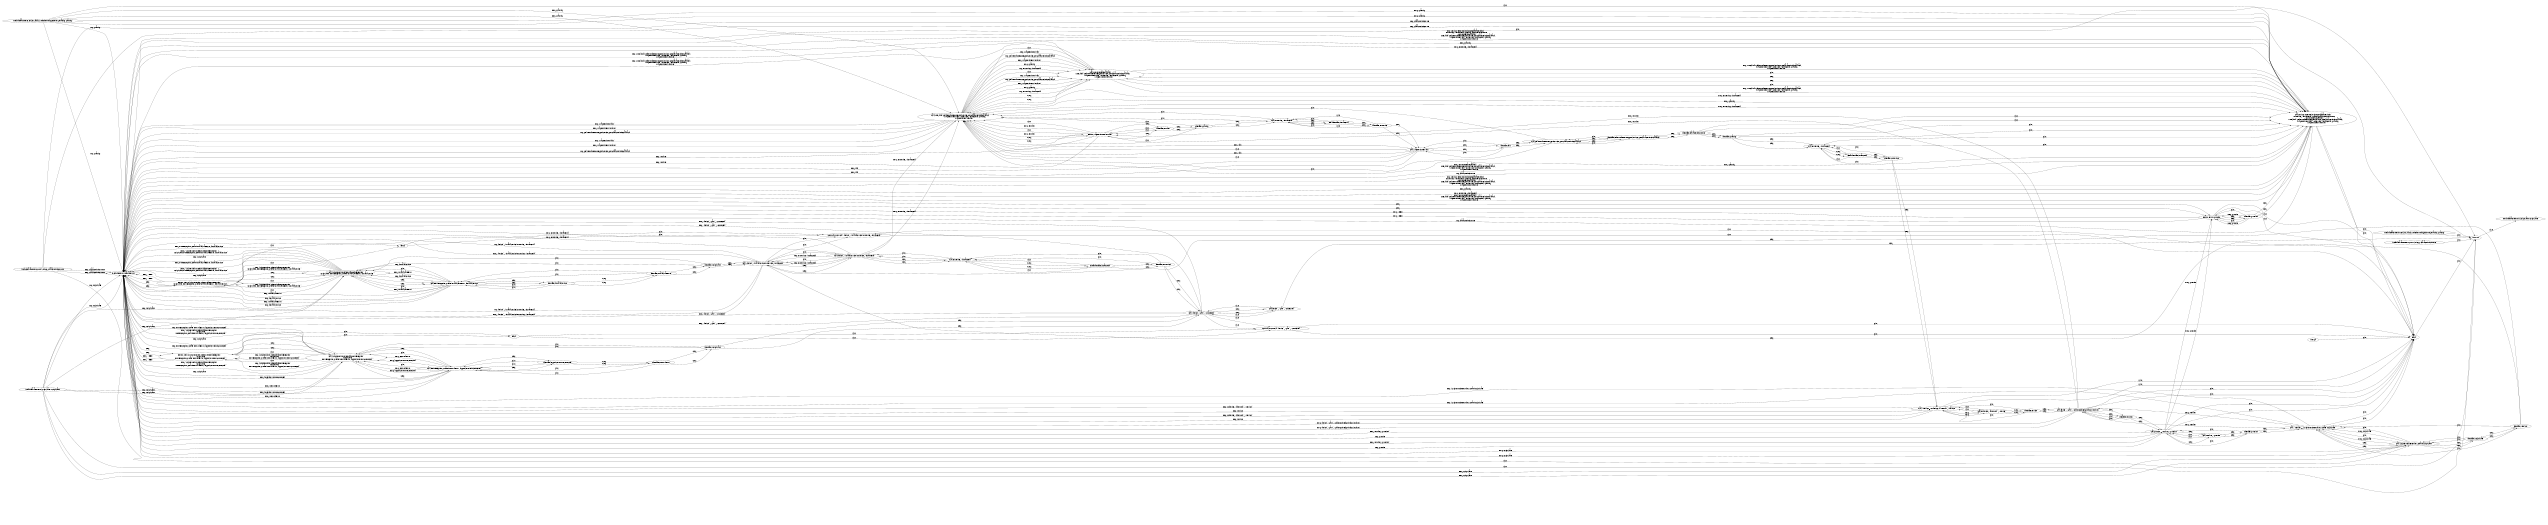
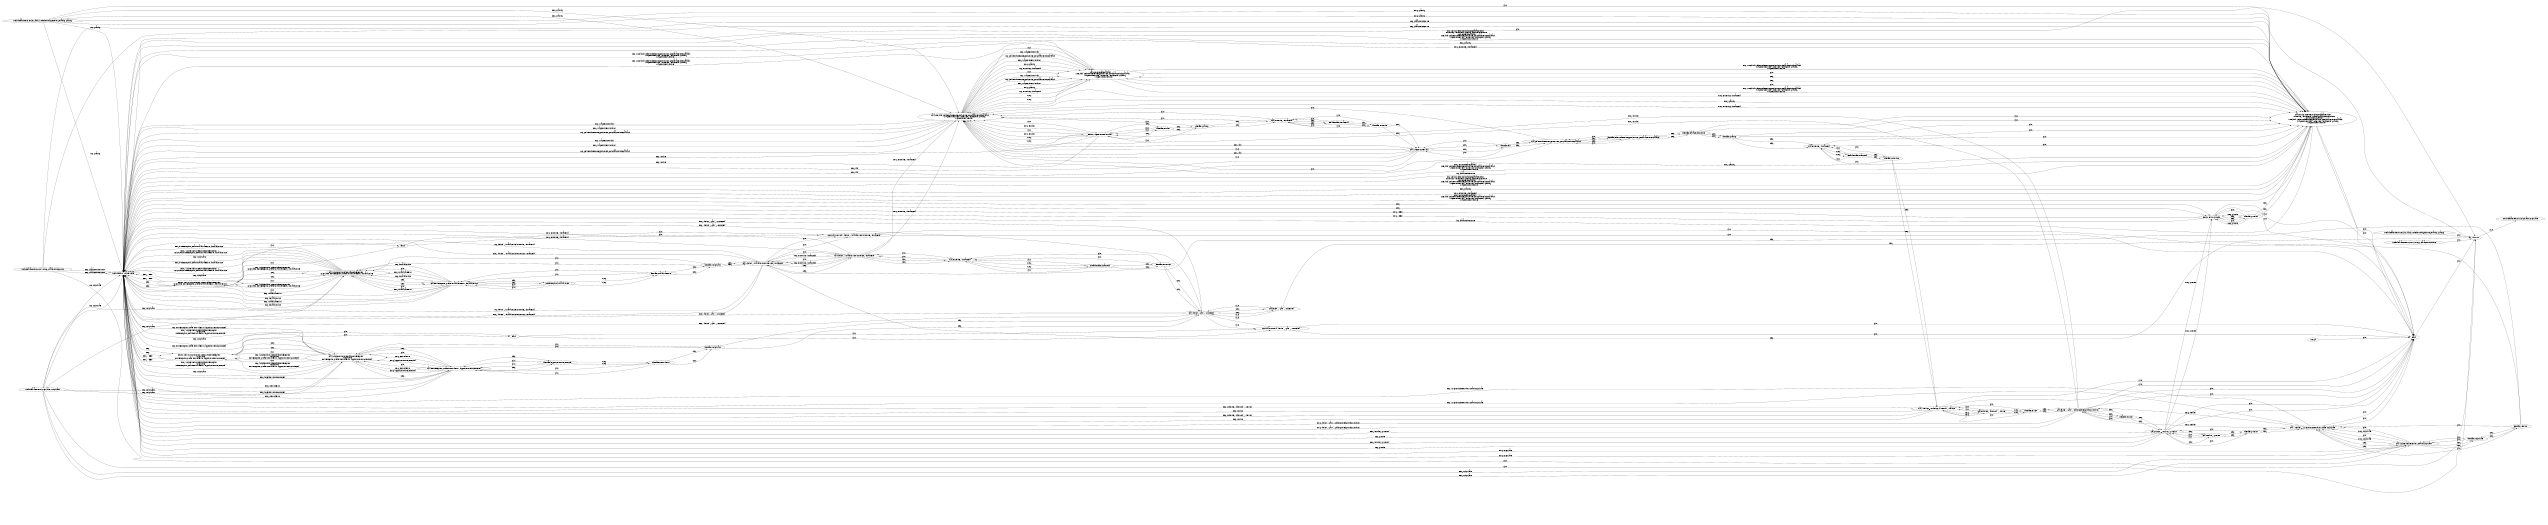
  digraph {
    rankdir=LR
-   n1 [label="(MethodReturn,MethodReturn)"]
+   n1 [label="(MethodReturn,ScriptPromise)"]
    n2 [label="(Return,return ScriptPromise::rejectWithDOMException(\n        scriptState, DOMException::create(InvalidStateError, kInvalidService));)"]
    n3 [label="(Return,return promise;)"]
    n4 [label="(Return,return ScriptPromise::rejectWithDOMException(\n        scriptState,\n        DOMException::create(NetworkError, kGATTServerNotConnected));)"]
    1000100
    n6 [label="(Block,)"]
    n7 [label="(Call,ScriptPromise::rejectWithDOMException(\n        scriptState, DOMException::create(InvalidStateError, kInvalidService)))"]
    n8 [label="(Block,)"]
    n9 [label="(Identifier,promise)"]
    n10 [label="(Call,ScriptPromise::rejectWithDOMException(\n        scriptState,\n        DOMException::create(NetworkError, kGATTServerNotConnected)))"]
    n11 [label="(Block,)"]
    n12 [label="(MethodParameterOut,ScriptState* scriptState)"]
    n13 [label="(ControlStructure,if (!device()->isValidService(m_service->instance_id)))"]
    n14 [label="(Call,m_service->instance_id)"]
    n15 [label="(FieldIdentifier,instance_id)"]
    n16 [label="(Call,device()->isValidService(m_service->instance_id))"]
    n17 [label="(Identifier,m_service)"]
    n18 [label="(Call,!device()->isValidService(m_service->instance_id))"]
    n19 [label="(Call,WTF::bind(&BluetoothRemoteGATTService::GetCharacteristicsCallback,\n                     wrapPersistent(this), m_service->instance_id, quantity,\n                    wrapPersistent(resolver)))"]
    n20 [label="(Call,!device()->gatt()->connected())"]
    n21 [label="(ControlStructure,if (!device()->gatt()->connected()))"]
    n22 [label="(Call,device()->gatt()->connected())"]
    n23 [label="(Return,wrapPersistent(resolver))"]
    n24 [label="(Call,service->RemoteServiceGetCharacteristics(\n      m_service->instance_id, quantity, characteristicsUUID,\n       convertToBaseCallback(\n           WTF::bind(&BluetoothRemoteGATTService::GetCharacteristicsCallback,\n                     wrapPersistent(this), m_service->instance_id, quantity,\n                    wrapPersistent(resolver)))))"]
    n25 [label="(Call,convertToBaseCallback(\n           WTF::bind(&BluetoothRemoteGATTService::GetCharacteristicsCallback,\n                     wrapPersistent(this), m_service->instance_id, quantity,\n                    wrapPersistent(resolver))))"]
    n26 [label="(Call,DOMException::create(InvalidStateError, kInvalidService))"]
-   n27 [label="(Identifier,kInvalidService)"]
+   n27 [label="(DOMException,kInvalidService)"]
    n28 [label="(Identifier,InvalidStateError)"]
    n29 [label="(Identifier,scriptState)"]
    n30 [label="(Call,* resolver = ScriptPromiseResolver::create(scriptState))"]
    n31 [label="(Call,ScriptPromiseResolver::create(scriptState))"]
    n32 [label="(Call,device()->gatt()->AddToActiveAlgorithms(resolver))"]
    n33 [label="(Identifier,scriptState)"]
    n34 [label="(Identifier,resolver)"]
    n35 [label="(Identifier,resolver)"]
    n36 [label="(Call,promise = resolver->promise())"]
    n37 [label="(Call,resolver->promise())"]
    n38 [label="(Identifier,promise)"]
    n39 [label="(Identifier,resolver)"]
    n40 [label="(MethodParameterIn,ScriptState* scriptState)"]
    n41 [label="(Call,DOMException::create(NetworkError, kGATTServerNotConnected))"]
    n42 [label="(Call,* service = m_device->bluetooth()->service())"]
    n43 [label="(Call,m_device->bluetooth()->service())"]
    n44 [label="(Identifier,service)"]
    n45 [label="(FieldIdentifier,instance_id)"]
    n46 [label="(Call,m_service->instance_id)"]
    n47 [label="(Identifier,m_service)"]
    n48 [label="(Identifier,quantity)"]
    n49 [label="(Identifier,characteristicsUUID)"]
    n50 [label="(Call,&BluetoothRemoteGATTService::GetCharacteristicsCallback)"]
    n51 [label="(Identifier,BluetoothRemoteGATTService::GetCharacteristicsCallback)"]
    n52 [label="(Call,wrapPersistent(this))"]
    n53 [label="(Identifier,this)"]
    n54 [label="(Call,m_service->instance_id)"]
    n55 [label="(FieldIdentifier,instance_id)"]
    n56 [label="(Identifier,m_service)"]
    n57 [label="(Identifier,quantity)"]
    n58 [label="(MethodParameterIn,mojom::blink::WebBluetoothGATTQueryQuantity quantity)"]
    n59 [label="(MethodParameterOut,mojom::blink::WebBluetoothGATTQueryQuantity quantity)"]
    n60 [label="(MethodParameterIn,const String& characteristicsUUID)"]
    n61 [label="(MethodParameterOut,const String& characteristicsUUID)"]
    n62 [label="(Identifier,kGATTServerNotConnected)"]
    n63 [label="(Identifier,scriptState)"]
    n64 [label="(Identifier,NetworkError)"]
    1000139
    n1 -> n2 [label="CFG: "]
    n1 -> n2 [label="CFG: "]
    n1 -> n3 [label="CFG: "]
    n1 -> n3 [label="CFG: "]
    n1 -> n4 [label="CFG: "]
    n1 -> n4 [label="CFG: "]
    n1 -> 1000100 [label="AST: "]
    n2 -> n1 [label="DDG: <RET>"]
    n2 -> n1 [label="DDG: <RET>"]
    n2 -> n6 [label="AST: "]
    n2 -> n6 [label="AST: "]
    n2 -> n7 [label="CFG: "]
    n2 -> n7 [label="CFG: "]
    n3 -> n1 [label="DDG: <RET>"]
    n3 -> n1 [label="DDG: <RET>"]
    n3 -> n8 [label="AST: "]
    n3 -> n8 [label="AST: "]
    n3 -> n9 [label="CFG: "]
    n3 -> n9 [label="CFG: "]
    n4 -> n1 [label="DDG: <RET>"]
    n4 -> n1 [label="DDG: <RET>"]
    n4 -> n10 [label="CFG: "]
    n4 -> n10 [label="CFG: "]
    n4 -> n11 [label="AST: "]
    n4 -> n11 [label="AST: "]
    1000100 -> n12 [label="AST: "]
    n6 -> n13 [label="AST: "]
    n6 -> n13 [label="AST: "]
    n7 -> n1 [label="DDG: DOMException::create(InvalidStateError, kInvalidService)"]
    n7 -> n1 [label="DDG: ScriptPromise::rejectWithDOMException(\n        scriptState, DOMException::create(InvalidStateError, kInvalidService))"]
    n7 -> n1 [label="DDG: scriptState"]
    n7 -> n1 [label="DDG: DOMException::create(InvalidStateError, kInvalidService)"]
    n7 -> n1 [label="DDG: ScriptPromise::rejectWithDOMException(\n        scriptState, DOMException::create(InvalidStateError, kInvalidService))"]
    n7 -> n1 [label="DDG: scriptState"]
    n7 -> n2 [label="AST: "]
    n7 -> n2 [label="DDG: ScriptPromise::rejectWithDOMException(\n        scriptState, DOMException::create(InvalidStateError, kInvalidService))"]
    n7 -> n2 [label="AST: "]
    n7 -> n2 [label="DDG: ScriptPromise::rejectWithDOMException(\n        scriptState, DOMException::create(InvalidStateError, kInvalidService))"]
    n7 -> n26 [label="CFG: "]
    n7 -> n26 [label="CFG: "]
    n8 -> 1000100 [label="AST: "]
    n9 -> n3 [label="AST: "]
    n9 -> n3 [label="DDG: promise"]
    n9 -> n3 [label="AST: "]
    n9 -> n3 [label="DDG: promise"]
    n9 -> n24 [label="CFG: "]
    n9 -> n24 [label="CFG: "]
    n10 -> n1 [label="DDG: DOMException::create(NetworkError, kGATTServerNotConnected)"]
    n10 -> n1 [label="DDG: ScriptPromise::rejectWithDOMException(\n        scriptState,\n        DOMException::create(NetworkError, kGATTServerNotConnected))"]
    n10 -> n1 [label="DDG: scriptState"]
    n10 -> n1 [label="DDG: DOMException::create(NetworkError, kGATTServerNotConnected)"]
    n10 -> n1 [label="DDG: ScriptPromise::rejectWithDOMException(\n        scriptState,\n        DOMException::create(NetworkError, kGATTServerNotConnected))"]
    n10 -> n1 [label="DDG: scriptState"]
    n10 -> n4 [label="AST: "]
    n10 -> n4 [label="DDG: ScriptPromise::rejectWithDOMException(\n        scriptState,\n        DOMException::create(NetworkError, kGATTServerNotConnected))"]
    n10 -> n4 [label="AST: "]
    n10 -> n4 [label="DDG: ScriptPromise::rejectWithDOMException(\n        scriptState,\n        DOMException::create(NetworkError, kGATTServerNotConnected))"]
    n10 -> n41 [label="CFG: "]
    n10 -> n41 [label="CFG: "]
    n11 -> n21 [label="AST: "]
    n11 -> n21 [label="AST: "]
    n13 -> n8 [label="AST: "]
    n13 -> n8 [label="AST: "]
    n14 -> n15 [label="CFG: "]
    n14 -> n15 [label="CFG: "]
    n14 -> n16 [label="AST: "]
    n14 -> n16 [label="AST: "]
    n15 -> n14 [label="AST: "]
    n15 -> n14 [label="AST: "]
    n15 -> n17 [label="CFG: "]
    n15 -> n17 [label="CFG: "]
    n16 -> n1 [label="DDG: m_service->instance_id"]
    n16 -> n1 [label="DDG: m_service->instance_id"]
    n16 -> n14 [label="CFG: "]
    n16 -> n14 [label="CFG: "]
    n16 -> n18 [label="AST: "]
    n16 -> n18 [label="DDG: m_service->instance_id"]
    n16 -> n18 [label="AST: "]
    n16 -> n18 [label="DDG: m_service->instance_id"]
    n16 -> n19 [label="DDG: m_service->instance_id"]
    n16 -> n19 [label="DDG: m_service->instance_id"]
    n17 -> n14 [label="AST: "]
    n17 -> n14 [label="AST: "]
    n17 -> n20 [label="CFG: "]
    n17 -> n20 [label="CFG: "]
    n18 -> n1 [label="DDG: device()->isValidService(m_service->instance_id)"]
    n18 -> n1 [label="DDG: !device()->isValidService(m_service->instance_id)"]
    n18 -> n1 [label="DDG: device()->isValidService(m_service->instance_id)"]
    n18 -> n1 [label="DDG: !device()->isValidService(m_service->instance_id)"]
    n18 -> n13 [label="AST: "]
    n18 -> n13 [label="AST: "]
    n18 -> n16 [label="CFG: "]
    n18 -> n16 [label="CFG: "]
    n19 -> n1 [label="DDG: wrapPersistent(resolver)"]
    n19 -> n1 [label="DDG: &BluetoothRemoteGATTService::GetCharacteristicsCallback"]
    n19 -> n1 [label="DDG: wrapPersistent(this)"]
    n19 -> n1 [label="DDG: wrapPersistent(resolver)"]
    n19 -> n1 [label="DDG: &BluetoothRemoteGATTService::GetCharacteristicsCallback"]
    n19 -> n1 [label="DDG: wrapPersistent(this)"]
    n19 -> n23 [label="CFG: "]
    n19 -> n23 [label="CFG: "]
    n19 -> n24 [label="DDG: m_service->instance_id"]
    n19 -> n24 [label="DDG: quantity"]
    n19 -> n24 [label="DDG: m_service->instance_id"]
    n19 -> n24 [label="DDG: quantity"]
    n19 -> n25 [label="AST: "]
    n19 -> n25 [label="DDG: wrapPersistent(this)"]
    n19 -> n25 [label="DDG: &BluetoothRemoteGATTService::GetCharacteristicsCallback"]
    n19 -> n25 [label="DDG: wrapPersistent(resolver)"]
    n19 -> n25 [label="DDG: quantity"]
    n19 -> n25 [label="DDG: m_service->instance_id"]
    n19 -> n25 [label="AST: "]
    n19 -> n25 [label="DDG: wrapPersistent(this)"]
    n19 -> n25 [label="DDG: &BluetoothRemoteGATTService::GetCharacteristicsCallback"]
    n19 -> n25 [label="DDG: wrapPersistent(resolver)"]
    n19 -> n25 [label="DDG: quantity"]
    n19 -> n25 [label="DDG: m_service->instance_id"]
    n20 -> n1 [label="DDG: device()->gatt()->connected()"]
    n20 -> n1 [label="DDG: !device()->gatt()->connected()"]
    n20 -> n1 [label="DDG: device()->gatt()->connected()"]
    n20 -> n1 [label="DDG: !device()->gatt()->connected()"]
    n20 -> n21 [label="AST: "]
    n20 -> n21 [label="AST: "]
    n20 -> n22 [label="CFG: "]
    n20 -> n22 [label="CFG: "]
    n21 -> n8 [label="AST: "]
    n21 -> n8 [label="AST: "]
    n22 -> 1000100 [label="CFG: "]
    n22 -> n20 [label="AST: "]
    n22 -> n20 [label="AST: "]
    n23 -> n1 [label="DDG: resolver"]
    n23 -> n1 [label="DDG: resolver"]
    n23 -> n19 [label="AST: "]
    n23 -> n19 [label="DDG: resolver"]
    n23 -> n19 [label="AST: "]
    n23 -> n19 [label="DDG: resolver"]
    n23 -> n39 [label="CFG: "]
    n23 -> n39 [label="CFG: "]
    n24 -> n1 [label="DDG: m_service->instance_id"]
    n24 -> n1 [label="DDG: convertToBaseCallback(\n           WTF::bind(&BluetoothRemoteGATTService::GetCharacteristicsCallback,\n                     wrapPersistent(this), m_service->instance_id, quantity,\n                    wrapPersistent(resolver)))"]
    n24 -> n1 [label="DDG: characteristicsUUID"]
    n24 -> n1 [label="DDG: service->RemoteServiceGetCharacteristics(\n      m_service->instance_id, quantity, characteristicsUUID,\n       convertToBaseCallback(\n           WTF::bind(&BluetoothRemoteGATTService::GetCharacteristicsCallback,\n                     wrapPersistent(this), m_service->instance_id, quantity,\n                    wrapPersistent(resolver))))"]
    n24 -> n1 [label="DDG: quantity"]
    n24 -> n1 [label="DDG: m_service->instance_id"]
    n24 -> n1 [label="DDG: convertToBaseCallback(\n           WTF::bind(&BluetoothRemoteGATTService::GetCharacteristicsCallback,\n                     wrapPersistent(this), m_service->instance_id, quantity,\n                    wrapPersistent(resolver)))"]
    n24 -> n1 [label="DDG: characteristicsUUID"]
    n24 -> n1 [label="DDG: service->RemoteServiceGetCharacteristics(\n      m_service->instance_id, quantity, characteristicsUUID,\n       convertToBaseCallback(\n           WTF::bind(&BluetoothRemoteGATTService::GetCharacteristicsCallback,\n                     wrapPersistent(this), m_service->instance_id, quantity,\n                    wrapPersistent(resolver))))"]
    n24 -> n1 [label="DDG: quantity"]
    n24 -> n8 [label="AST: "]
    n24 -> n8 [label="AST: "]
    n24 -> n25 [label="CFG: "]
    n24 -> n25 [label="CFG: "]
    n25 -> n1 [label="DDG: WTF::bind(&BluetoothRemoteGATTService::GetCharacteristicsCallback,\n                     wrapPersistent(this), m_service->instance_id, quantity,\n                    wrapPersistent(resolver))"]
    n25 -> n1 [label="DDG: WTF::bind(&BluetoothRemoteGATTService::GetCharacteristicsCallback,\n                     wrapPersistent(this), m_service->instance_id, quantity,\n                    wrapPersistent(resolver))"]
    n25 -> n19 [label="CFG: "]
    n25 -> n19 [label="CFG: "]
    n25 -> n24 [label="AST: "]
    n25 -> n24 [label="DDG: WTF::bind(&BluetoothRemoteGATTService::GetCharacteristicsCallback,\n                     wrapPersistent(this), m_service->instance_id, quantity,\n                    wrapPersistent(resolver))"]
    n25 -> n24 [label="AST: "]
    n25 -> n24 [label="DDG: WTF::bind(&BluetoothRemoteGATTService::GetCharacteristicsCallback,\n                     wrapPersistent(this), m_service->instance_id, quantity,\n                    wrapPersistent(resolver))"]
    n26 -> n1 [label="DDG: InvalidStateError"]
    n26 -> n1 [label="DDG: kInvalidService"]
    n26 -> n1 [label="DDG: InvalidStateError"]
    n26 -> n1 [label="DDG: kInvalidService"]
    n26 -> n7 [label="AST: "]
    n26 -> n7 [label="DDG: InvalidStateError"]
    n26 -> n7 [label="DDG: kInvalidService"]
    n26 -> n7 [label="AST: "]
    n26 -> n7 [label="DDG: InvalidStateError"]
    n26 -> n7 [label="DDG: kInvalidService"]
    n26 -> n27 [label="CFG: "]
    n26 -> n27 [label="CFG: "]
    n27 -> n26 [label="AST: "]
    n27 -> n26 [label="AST: "]
    n27 -> n28 [label="CFG: "]
    n27 -> n28 [label="CFG: "]
    n28 -> n26 [label="AST: "]
    n28 -> n26 [label="AST: "]
    n28 -> n29 [label="CFG: "]
    n28 -> n29 [label="CFG: "]
    n29 -> n7 [label="AST: "]
    n29 -> n7 [label="AST: "]
    n29 -> n18 [label="CFG: "]
    n29 -> n18 [label="CFG: "]
    n30 -> n1 [label="DDG: ScriptPromiseResolver::create(scriptState)"]
    n30 -> n1 [label="DDG: ScriptPromiseResolver::create(scriptState)"]
    n30 -> n8 [label="AST: "]
    n30 -> n8 [label="AST: "]
    n30 -> n31 [label="CFG: "]
    n30 -> n31 [label="CFG: "]
    n30 -> n32 [label="DDG: resolver"]
    n30 -> n32 [label="DDG: resolver"]
    n31 -> n1 [label="DDG: scriptState"]
    n31 -> n1 [label="DDG: scriptState"]
    n31 -> n30 [label="AST: "]
    n31 -> n30 [label="DDG: scriptState"]
    n31 -> n30 [label="AST: "]
    n31 -> n30 [label="DDG: scriptState"]
    n31 -> n33 [label="CFG: "]
    n31 -> n33 [label="CFG: "]
    n32 -> n1 [label="DDG: device()->gatt()->AddToActiveAlgorithms(resolver)"]
    n32 -> n1 [label="DDG: device()->gatt()->AddToActiveAlgorithms(resolver)"]
    n32 -> n8 [label="AST: "]
    n32 -> n8 [label="AST: "]
    n32 -> n23 [label="DDG: resolver"]
    n32 -> n23 [label="DDG: resolver"]
    n32 -> n34 [label="CFG: "]
    n32 -> n34 [label="CFG: "]
    n33 -> n31 [label="AST: "]
    n33 -> n31 [label="AST: "]
    n33 -> n35 [label="CFG: "]
    n33 -> n35 [label="CFG: "]
    n34 -> n32 [label="AST: "]
    n34 -> n32 [label="AST: "]
    n34 -> n36 [label="CFG: "]
    n34 -> n36 [label="CFG: "]
    n35 -> n18 [label="CFG: "]
    n35 -> n18 [label="CFG: "]
    n35 -> n30 [label="AST: "]
    n35 -> n30 [label="AST: "]
    n36 -> n1 [label="DDG: promise"]
    n36 -> n1 [label="DDG: resolver->promise()"]
    n36 -> n1 [label="DDG: promise"]
    n36 -> n1 [label="DDG: resolver->promise()"]
    n36 -> n3 [label="DDG: promise"]
    n36 -> n3 [label="DDG: promise"]
    n36 -> n8 [label="AST: "]
    n36 -> n8 [label="AST: "]
    n36 -> n37 [label="CFG: "]
    n36 -> n37 [label="CFG: "]
    n37 -> n36 [label="AST: "]
    n37 -> n36 [label="AST: "]
    n37 -> n38 [label="CFG: "]
    n37 -> n38 [label="CFG: "]
    n38 -> n30 [label="CFG: "]
    n38 -> n30 [label="CFG: "]
    n38 -> n36 [label="AST: "]
    n38 -> n36 [label="AST: "]
    n39 -> n23 [label="AST: "]
    n39 -> n23 [label="AST: "]
    n39 -> n57 [label="CFG: "]
    n39 -> n57 [label="CFG: "]
    n40 -> n1 [label="DDG: scriptState"]
    n40 -> n1 [label="DDG: scriptState"]
    n40 -> 1000100 [label="AST: "]
    n40 -> n7 [label="DDG: scriptState"]
    n40 -> n7 [label="DDG: scriptState"]
    n40 -> n10 [label="DDG: scriptState"]
    n40 -> n10 [label="DDG: scriptState"]
    n40 -> n31 [label="DDG: scriptState"]
    n40 -> n31 [label="DDG: scriptState"]
    n41 -> n1 [label="DDG: kGATTServerNotConnected"]
    n41 -> n1 [label="DDG: NetworkError"]
    n41 -> n1 [label="DDG: kGATTServerNotConnected"]
    n41 -> n1 [label="DDG: NetworkError"]
    n41 -> n10 [label="AST: "]
    n41 -> n10 [label="DDG: NetworkError"]
    n41 -> n10 [label="DDG: kGATTServerNotConnected"]
    n41 -> n10 [label="AST: "]
    n41 -> n10 [label="DDG: NetworkError"]
    n41 -> n10 [label="DDG: kGATTServerNotConnected"]
    n41 -> n62 [label="CFG: "]
    n41 -> n62 [label="CFG: "]
    n42 -> n1 [label="DDG: m_device->bluetooth()->service()"]
    n42 -> n1 [label="DDG: service"]
    n42 -> n1 [label="DDG: m_device->bluetooth()->service()"]
    n42 -> n1 [label="DDG: service"]
    n42 -> n8 [label="AST: "]
    n42 -> n8 [label="AST: "]
    n42 -> n43 [label="CFG: "]
    n42 -> n43 [label="CFG: "]
    n43 -> n42 [label="AST: "]
    n43 -> n42 [label="AST: "]
    n43 -> n44 [label="CFG: "]
    n43 -> n44 [label="CFG: "]
    n44 -> n32 [label="CFG: "]
    n44 -> n32 [label="CFG: "]
    n44 -> n42 [label="AST: "]
    n44 -> n42 [label="AST: "]
    n45 -> n46 [label="AST: "]
    n45 -> n46 [label="AST: "]
    n45 -> n47 [label="CFG: "]
    n45 -> n47 [label="CFG: "]
    n46 -> n24 [label="AST: "]
    n46 -> n24 [label="AST: "]
    n46 -> n45 [label="CFG: "]
    n46 -> n45 [label="CFG: "]
    n47 -> n42 [label="CFG: "]
    n47 -> n42 [label="CFG: "]
    n47 -> n46 [label="AST: "]
    n47 -> n46 [label="AST: "]
    n48 -> n24 [label="AST: "]
    n48 -> n24 [label="AST: "]
    n48 -> n46 [label="CFG: "]
    n48 -> n46 [label="CFG: "]
    n49 -> n24 [label="AST: "]
    n49 -> n24 [label="AST: "]
    n49 -> n48 [label="CFG: "]
    n49 -> n48 [label="CFG: "]
    n50 -> n19 [label="AST: "]
    n50 -> n19 [label="AST: "]
    n50 -> n51 [label="CFG: "]
    n50 -> n51 [label="CFG: "]
    n51 -> n49 [label="CFG: "]
    n51 -> n49 [label="CFG: "]
    n51 -> n50 [label="AST: "]
    n51 -> n50 [label="AST: "]
    n52 -> n1 [label="DDG: this"]
    n52 -> n1 [label="DDG: this"]
    n52 -> n19 [label="AST: "]
    n52 -> n19 [label="DDG: this"]
    n52 -> n19 [label="AST: "]
    n52 -> n19 [label="DDG: this"]
    n52 -> n53 [label="CFG: "]
    n52 -> n53 [label="CFG: "]
    n53 -> n50 [label="CFG: "]
    n53 -> n50 [label="CFG: "]
    n53 -> n52 [label="AST: "]
    n53 -> n52 [label="AST: "]
    n54 -> n19 [label="AST: "]
    n54 -> n19 [label="AST: "]
    n54 -> n55 [label="CFG: "]
    n54 -> n55 [label="CFG: "]
    n55 -> n54 [label="AST: "]
    n55 -> n54 [label="AST: "]
    n55 -> n56 [label="CFG: "]
    n55 -> n56 [label="CFG: "]
    n56 -> n52 [label="CFG: "]
    n56 -> n52 [label="CFG: "]
    n56 -> n54 [label="AST: "]
    n56 -> n54 [label="AST: "]
    n57 -> n19 [label="AST: "]
    n57 -> n19 [label="AST: "]
    n57 -> n54 [label="CFG: "]
    n57 -> n54 [label="CFG: "]
    n58 -> n1 [label="DDG: quantity"]
    n58 -> n1 [label="DDG: quantity"]
    n58 -> 1000100 [label="AST: "]
    n58 -> n19 [label="DDG: quantity"]
    n58 -> n19 [label="DDG: quantity"]
    n58 -> n24 [label="DDG: quantity"]
    n58 -> n24 [label="DDG: quantity"]
    n59 -> 1000100 [label="AST: "]
    n60 -> n1 [label="DDG: characteristicsUUID"]
    n60 -> n1 [label="DDG: characteristicsUUID"]
    n60 -> 1000100 [label="AST: "]
    n60 -> n24 [label="DDG: characteristicsUUID"]
    n60 -> n24 [label="DDG: characteristicsUUID"]
    n61 -> 1000100 [label="AST: "]
    n62 -> n41 [label="AST: "]
    n62 -> n41 [label="AST: "]
    n62 -> n64 [label="CFG: "]
    n62 -> n64 [label="CFG: "]
    n63 -> n10 [label="AST: "]
    n63 -> n10 [label="AST: "]
    n63 -> n20 [label="CFG: "]
    n63 -> n20 [label="CFG: "]
    n64 -> n41 [label="AST: "]
    n64 -> n41 [label="AST: "]
    n64 -> n63 [label="CFG: "]
    n64 -> n63 [label="CFG: "]
    1000139 -> n8 [label="AST: "]
  }
